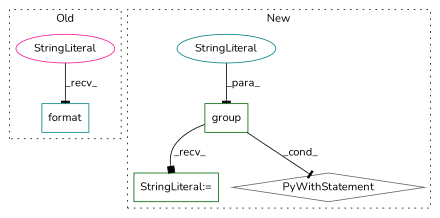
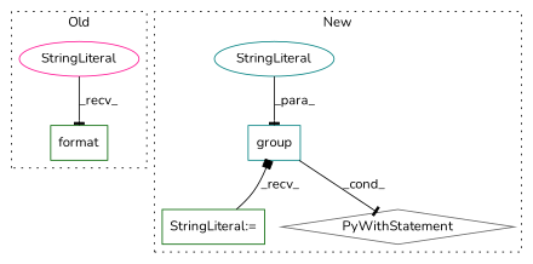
  digraph {
    fontname=Nunito
    node [a=32 color=darkgreen fontname=Nunito shape=box]
    edge [arrowhead=tee fontname=Nunito]
-   n1 [color=teal l="7,1" label=format s="9989,10015"]
+   n1 [l="7,1" label=format s="9989,10015"]
    n2 [a=45 color=deeppink l=12 label=StringLiteral s=9976 shape=ellipse]
-   n3 [l="6,1" label=group s="10305,10329"]
+   n3 [color=teal l="6,1" label=group s="10305,10329"]
    n4 [a=7 l=10 label="StringLiteral:=" s=9853]
    n5 [a=45 color=teal l=18 label=StringLiteral s=10311 shape=ellipse]
    n6 [a=104 color=gray40 l="10,2" label=PyWithStatement s="10284,10330" shape=diamond]
    subgraph cluster_1 {
      label=Old
      style=dotted
      n1
      n2
    }
    subgraph cluster_2 {
      label=New
      style=dotted
      n3
      n4
      n5
      n6
    }
    n2 -> n1 [label=_recv_]
    n3 -> n6 [label=_cond_]
-   n3 -> n4 [arrowhead=box label=_recv_]
+   n4 -> n3 [arrowhead=box label=_recv_]
    n5 -> n3 [label=_para_]
  }
